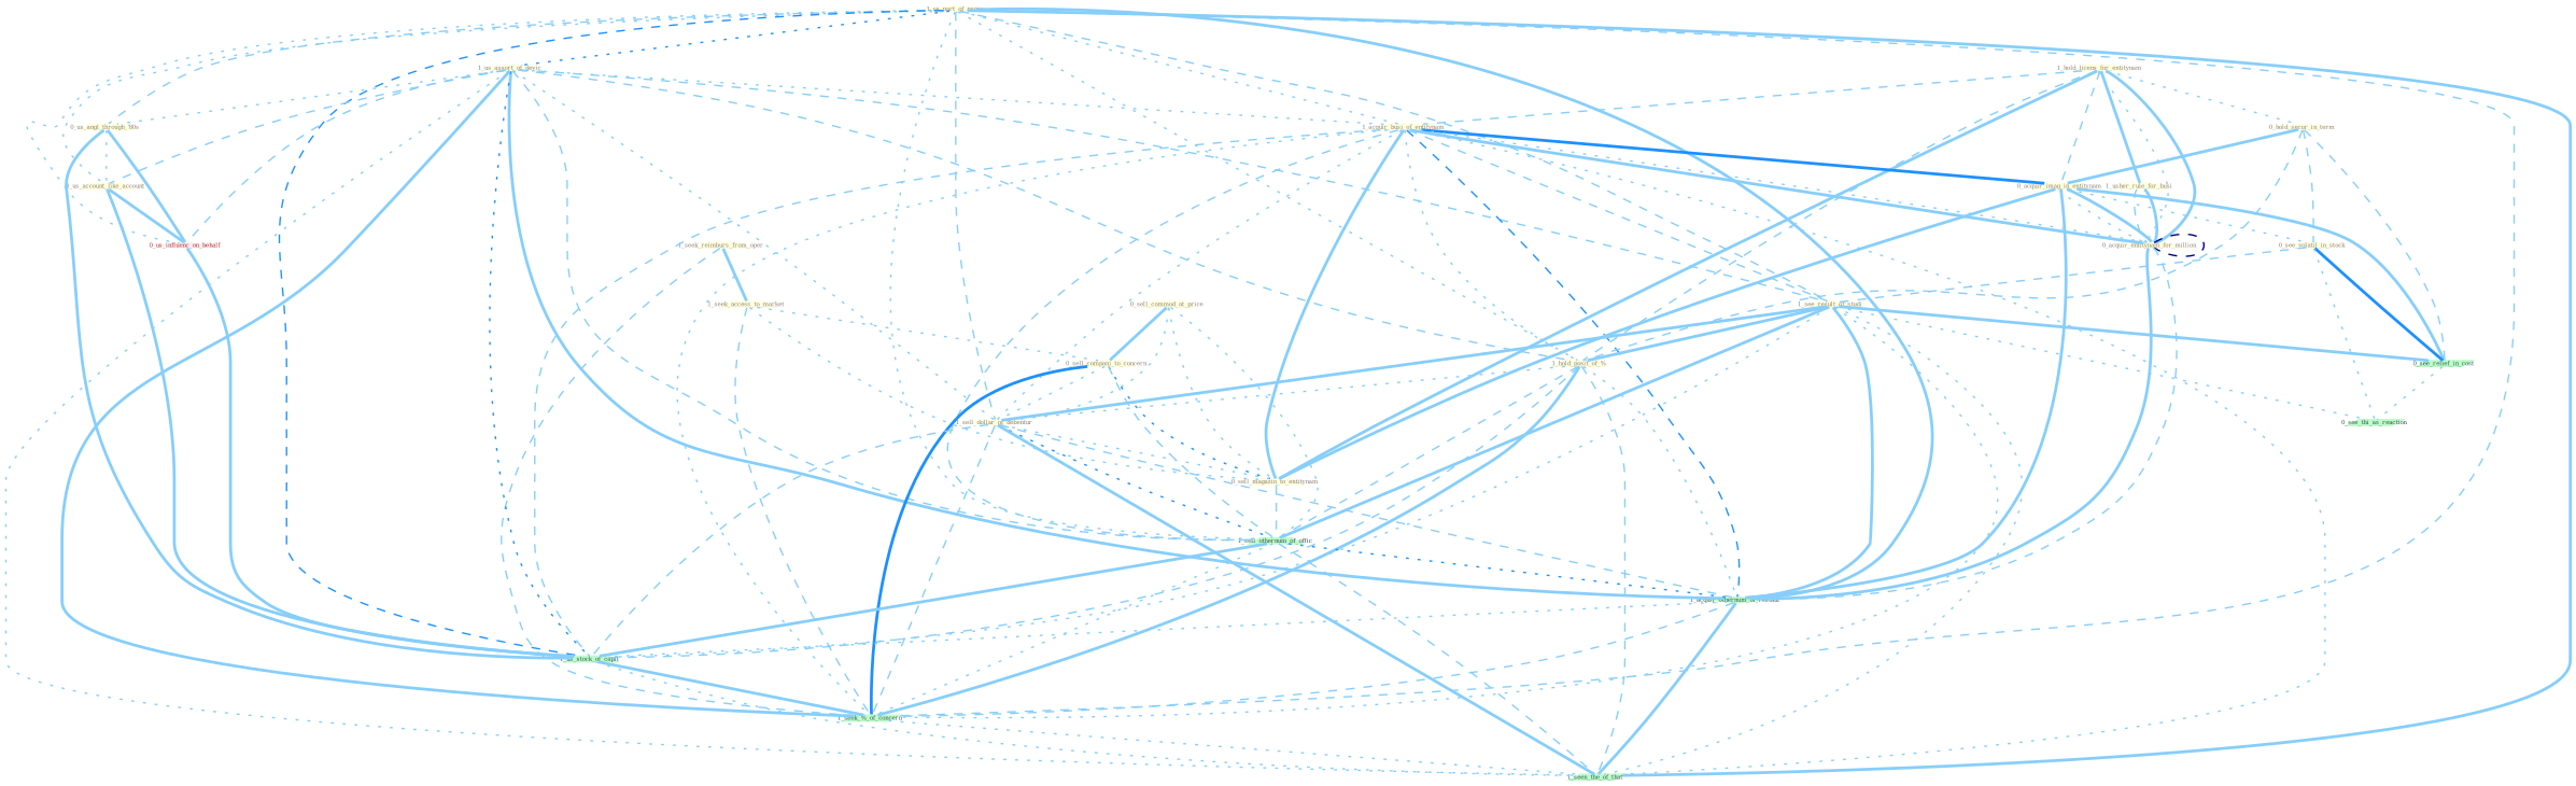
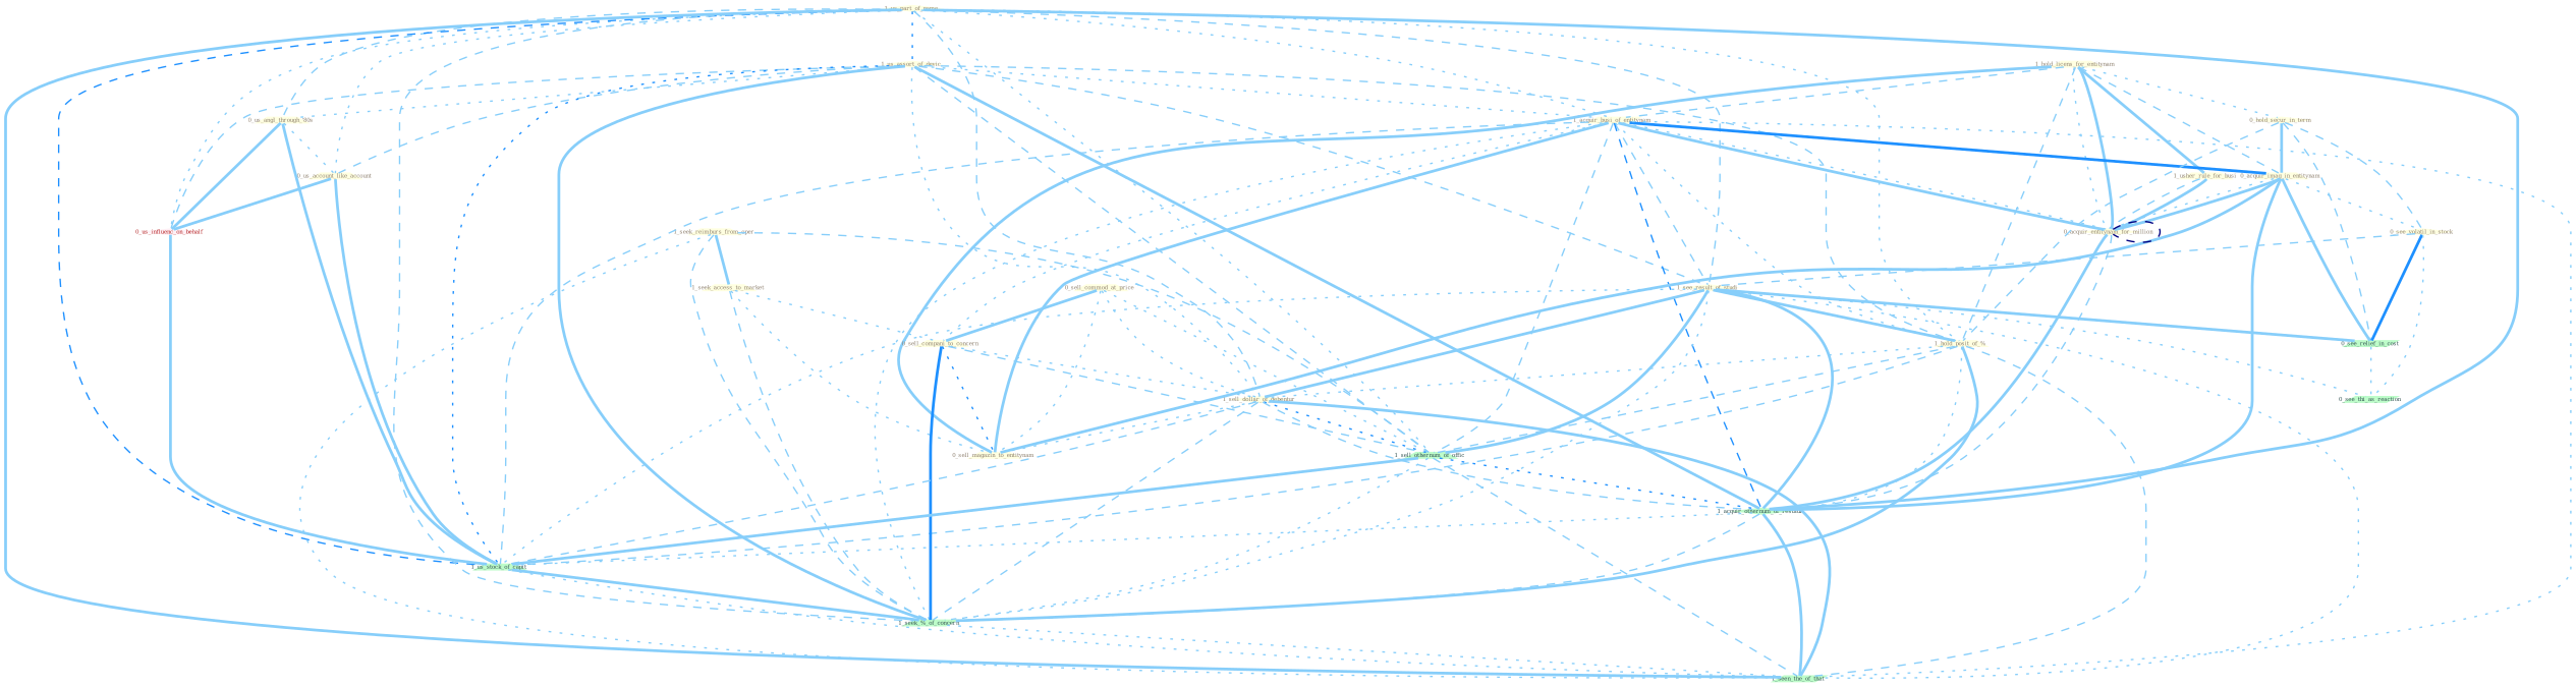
  graph {
    node [color="#ffffe0" fixedsize=true fontcolor="#8b7d6b" fontsize=4 shape=trapezium style=filled]
    edge [color="#87cefa" style=dotted w=1]
    "1_us_part_of_name " [height=.06 shape=diamond width=.5]
    "1_seek_reimburs_from_oper " [height=.06 width=.5]
    "1_us_assort_of_devic " [height=.06 shape=diamond width=.5]
    "1_hold_licens_for_entitynam " [height=.06 width=.5]
    "1_acquir_busi_of_entitynam " [height=.06 shape=parallelogram width=.5]
    "0_hold_secur_in_term " [height=.06 shape=diamond width=.5]
    "0_acquir_imag_in_entitynam " [height=.06 width=.5]
    "1_usher_rule_for_busi " [height=.06 width=.5]
    "0_see_volatil_in_stock " [height=.06 shape=diamond width=.5]
    "0_sell_commod_at_price " [height=.06 width=.5]
    "1_see_result_of_studi " [height=.06 shape=diamond width=.5]
    "1_seek_access_to_market " [height=.06 width=.5]
    "0_acquir_entitynam_for_million " [height=.06 shape=diamond width=.5]
    "1_hold_posit_of_% " [height=.06 width=.5]
    "0_sell_compani_to_concern " [height=.06 width=.5]
    "0_us_angl_through_'80s " [height=.06 width=.5]
    "1_sell_dollar_of_debentur " [height=.06 shape=diamond width=.5]
    "0_us_account_like_account " [height=.06 width=.5]
    "0_sell_magazin_to_entitynam " [height=.06 width=.5]
    "0_us_influenc_on_behalf " [color="#fff0f5" fontcolor="#b22222" height=.06 shape=diamond width=.5]
    "1_sell_othernum_of_offic " [color="#BDFCC9" fontcolor="#2f4f4f" height=.06 width=.5]
    "1_acquir_othernum_of_restaur " [color="#BDFCC9" fontcolor="#2f4f4f" height=.06 shape=diamond width=.5]
    "1_us_stock_of_capit " [color="#BDFCC9" fontcolor="#2f4f4f" height=.06 width=.5]
    "1_seek_%_of_concern " [color="#BDFCC9" fontcolor="#2f4f4f" height=.06 shape=parallelogram width=.5]
    "1_seen_the_of_that " [color="#BDFCC9" fontcolor="#2f4f4f" height=.06 shape=parallelogram width=.5]
    "0_see_relief_in_cost " [color="#BDFCC9" fontcolor="#2f4f4f" height=.06 shape=parallelogram width=.5]
    "0_see_thi_as_reaction " [color="#BDFCC9" fontcolor="#2f4f4f" height=.06 shape=parallelogram width=.5]
    subgraph sub_1 {
      "1_us_part_of_name "
      "1_seek_reimburs_from_oper "
      "1_us_assort_of_devic "
      "1_hold_licens_for_entitynam "
      "1_acquir_busi_of_entitynam "
      "0_hold_secur_in_term "
      "0_acquir_imag_in_entitynam "
      "1_usher_rule_for_busi "
      "0_see_volatil_in_stock "
      "0_sell_commod_at_price "
      "1_see_result_of_studi "
      "1_seek_access_to_market "
      "0_acquir_entitynam_for_million "
      "1_hold_posit_of_% "
      "0_sell_compani_to_concern "
      "0_us_angl_through_'80s "
      "1_sell_dollar_of_debentur "
      "0_us_account_like_account "
      "0_sell_magazin_to_entitynam "
    }
    subgraph sub_2 {
      "0_acquir_entitynam_for_million "
      "0_us_influenc_on_behalf "
    }
    "1_us_part_of_name " -- "1_us_assort_of_devic " [color="#1e90ff" w=2]
    "1_us_part_of_name " -- "1_acquir_busi_of_entitynam "
    "1_us_part_of_name " -- "1_see_result_of_studi " [style=dashed]
    "1_us_part_of_name " -- "1_hold_posit_of_% "
    "1_us_part_of_name " -- "0_us_angl_through_'80s " [style=dashed]
    "1_us_part_of_name " -- "1_sell_dollar_of_debentur " [style=dashed]
    "1_us_part_of_name " -- "0_us_account_like_account "
    "1_us_part_of_name " -- "0_us_influenc_on_behalf "
    "1_us_part_of_name " -- "1_sell_othernum_of_offic "
    "1_us_part_of_name " -- "1_acquir_othernum_of_restaur " [style=bold]
    "1_us_part_of_name " -- "1_us_stock_of_capit " [color="#1e90ff" style=dashed w=2]
    "1_us_part_of_name " -- "1_seek_%_of_concern " [style=dashed]
    "1_us_part_of_name " -- "1_seen_the_of_that " [style=bold]
    "1_seek_reimburs_from_oper " -- "1_seek_access_to_market " [style=bold]
    "1_seek_reimburs_from_oper " -- "1_seek_%_of_concern " [style=dashed]
    "1_us_assort_of_devic " -- "1_acquir_busi_of_entitynam "
    "1_us_assort_of_devic " -- "1_see_result_of_studi " [style=dashed]
    "1_us_assort_of_devic " -- "1_hold_posit_of_% " [style=dashed]
    "1_us_assort_of_devic " -- "0_us_angl_through_'80s "
    "1_us_assort_of_devic " -- "1_sell_dollar_of_debentur "
    "1_us_assort_of_devic " -- "0_us_account_like_account " [style=dashed]
    "1_us_assort_of_devic " -- "0_us_influenc_on_behalf " [style=dashed]
    "1_us_assort_of_devic " -- "1_sell_othernum_of_offic " [style=dashed]
    "1_us_assort_of_devic " -- "1_acquir_othernum_of_restaur " [style=bold]
    "1_us_assort_of_devic " -- "1_us_stock_of_capit " [color="#1e90ff" w=2]
    "1_us_assort_of_devic " -- "1_seek_%_of_concern " [style=bold]
-   "1_us_assort_of_devic " -- "1_seen_the_of_that "
+   "1_seek_reimburs_from_oper " -- "1_seen_the_of_that "
    "1_hold_licens_for_entitynam " -- "1_acquir_busi_of_entitynam " [style=dashed]
    "1_hold_licens_for_entitynam " -- "0_hold_secur_in_term "
    "1_hold_licens_for_entitynam " -- "0_acquir_imag_in_entitynam " [style=dashed]
    "1_hold_licens_for_entitynam " -- "1_usher_rule_for_busi " [style=bold]
    "1_hold_licens_for_entitynam " -- "0_acquir_entitynam_for_million "
    "1_hold_licens_for_entitynam " -- "0_acquir_entitynam_for_million " [style=bold]
    "1_hold_licens_for_entitynam " -- "1_hold_posit_of_% " [style=dashed]
    "1_hold_licens_for_entitynam " -- "0_sell_magazin_to_entitynam " [style=bold]
    "1_acquir_busi_of_entitynam " -- "0_acquir_imag_in_entitynam " [color="#1e90ff" style=bold w=2]
    "1_acquir_busi_of_entitynam " -- "1_see_result_of_studi " [style=dashed]
    "1_acquir_busi_of_entitynam " -- "0_acquir_entitynam_for_million " [style=bold]
    "1_acquir_busi_of_entitynam " -- "0_acquir_entitynam_for_million "
    "1_acquir_busi_of_entitynam " -- "1_hold_posit_of_% "
-   "1_acquir_busi_of_entitynam " -- "1_sell_dollar_of_debentur "
+   "1_acquir_busi_of_entitynam " -- "0_sell_compani_to_concern "
    "1_acquir_busi_of_entitynam " -- "0_sell_magazin_to_entitynam " [style=bold]
    "1_acquir_busi_of_entitynam " -- "1_sell_othernum_of_offic " [style=dashed]
    "1_acquir_busi_of_entitynam " -- "1_acquir_othernum_of_restaur " [color="#1e90ff" style=dashed w=2]
    "1_acquir_busi_of_entitynam " -- "1_us_stock_of_capit " [style=dashed]
    "1_acquir_busi_of_entitynam " -- "1_seek_%_of_concern "
    "1_acquir_busi_of_entitynam " -- "1_seen_the_of_that "
    "0_hold_secur_in_term " -- "0_acquir_imag_in_entitynam " [style=bold]
    "0_hold_secur_in_term " -- "0_see_volatil_in_stock " [style=dashed]
    "0_hold_secur_in_term " -- "1_hold_posit_of_% " [style=dashed]
    "0_hold_secur_in_term " -- "0_see_relief_in_cost " [style=dashed]
    "0_acquir_imag_in_entitynam " -- "0_see_volatil_in_stock "
    "0_acquir_imag_in_entitynam " -- "0_acquir_entitynam_for_million "
    "0_acquir_imag_in_entitynam " -- "0_acquir_entitynam_for_million " [style=bold]
    "0_acquir_imag_in_entitynam " -- "0_sell_magazin_to_entitynam " [style=bold]
    "0_acquir_imag_in_entitynam " -- "1_acquir_othernum_of_restaur " [style=bold]
    "0_acquir_imag_in_entitynam " -- "0_see_relief_in_cost " [style=bold]
    "1_usher_rule_for_busi " -- "0_acquir_entitynam_for_million " [style=dashed]
    "1_usher_rule_for_busi " -- "0_acquir_entitynam_for_million " [style=bold]
    "0_see_volatil_in_stock " -- "1_see_result_of_studi " [style=dashed]
    "0_see_volatil_in_stock " -- "0_see_relief_in_cost " [color="#1e90ff" style=bold w=2]
    "0_see_volatil_in_stock " -- "0_see_thi_as_reaction "
    "0_sell_commod_at_price " -- "0_sell_compani_to_concern " [style=bold]
    "0_sell_commod_at_price " -- "1_sell_dollar_of_debentur "
    "0_sell_commod_at_price " -- "0_sell_magazin_to_entitynam "
    "0_sell_commod_at_price " -- "1_sell_othernum_of_offic "
    "1_see_result_of_studi " -- "1_hold_posit_of_% " [style=bold]
    "1_see_result_of_studi " -- "1_sell_dollar_of_debentur " [style=bold]
    "1_see_result_of_studi " -- "1_sell_othernum_of_offic " [style=bold]
    "1_see_result_of_studi " -- "1_acquir_othernum_of_restaur " [style=bold]
    "1_see_result_of_studi " -- "1_us_stock_of_capit "
    "1_see_result_of_studi " -- "1_seek_%_of_concern "
    "1_see_result_of_studi " -- "1_seen_the_of_that "
    "1_see_result_of_studi " -- "0_see_relief_in_cost " [style=bold]
    "1_see_result_of_studi " -- "0_see_thi_as_reaction "
    "1_seek_access_to_market " -- "0_sell_compani_to_concern "
    "1_seek_access_to_market " -- "0_sell_magazin_to_entitynam "
    "1_seek_access_to_market " -- "1_seek_%_of_concern " [style=dashed]
    "0_acquir_entitynam_for_million " -- "0_acquir_entitynam_for_million " [color="#000080" style=dashed w=4]
    "0_acquir_entitynam_for_million " -- "1_acquir_othernum_of_restaur " [style=bold]
    "0_acquir_entitynam_for_million " -- "1_acquir_othernum_of_restaur " [style=dashed]
    "1_hold_posit_of_% " -- "1_sell_dollar_of_debentur "
    "1_hold_posit_of_% " -- "1_sell_othernum_of_offic " [style=dashed]
    "1_hold_posit_of_% " -- "1_acquir_othernum_of_restaur "
    "1_hold_posit_of_% " -- "1_us_stock_of_capit " [style=dashed]
    "1_hold_posit_of_% " -- "1_seek_%_of_concern " [style=bold]
    "1_hold_posit_of_% " -- "1_seen_the_of_that " [style=dashed]
    "0_sell_compani_to_concern " -- "1_sell_dollar_of_debentur "
    "0_sell_compani_to_concern " -- "0_sell_magazin_to_entitynam " [color="#1e90ff" w=2]
    "0_sell_compani_to_concern " -- "1_sell_othernum_of_offic " [style=dashed]
    "0_sell_compani_to_concern " -- "1_seek_%_of_concern " [color="#1e90ff" style=bold]
    "0_us_angl_through_'80s " -- "0_us_account_like_account "
    "0_us_angl_through_'80s " -- "0_us_influenc_on_behalf " [style=bold]
    "0_us_angl_through_'80s " -- "1_us_stock_of_capit " [style=bold]
    "1_sell_dollar_of_debentur " -- "0_sell_magazin_to_entitynam "
    "1_sell_dollar_of_debentur " -- "1_sell_othernum_of_offic " [color="#1e90ff" w=2]
    "1_sell_dollar_of_debentur " -- "1_acquir_othernum_of_restaur " [style=dashed]
    "1_sell_dollar_of_debentur " -- "1_us_stock_of_capit " [style=dashed]
    "1_sell_dollar_of_debentur " -- "1_seek_%_of_concern " [style=dashed]
    "1_sell_dollar_of_debentur " -- "1_seen_the_of_that " [style=bold]
    "0_us_account_like_account " -- "0_us_influenc_on_behalf " [style=bold]
    "0_us_account_like_account " -- "1_us_stock_of_capit " [style=bold]
-   "0_sell_magazin_to_entitynam " -- "1_sell_othernum_of_offic " [style=dashed]
+   "1_seek_reimburs_from_oper " -- "1_sell_othernum_of_offic " [style=dashed]
    "0_us_influenc_on_behalf " -- "1_us_stock_of_capit " [style=bold]
    "1_sell_othernum_of_offic " -- "1_acquir_othernum_of_restaur " [color="#1e90ff" w=2]
    "1_sell_othernum_of_offic " -- "1_us_stock_of_capit " [style=bold]
    "1_sell_othernum_of_offic " -- "1_seek_%_of_concern "
    "1_sell_othernum_of_offic " -- "1_seen_the_of_that " [style=dashed]
    "1_acquir_othernum_of_restaur " -- "1_us_stock_of_capit "
    "1_acquir_othernum_of_restaur " -- "1_seek_%_of_concern " [style=dashed]
    "1_acquir_othernum_of_restaur " -- "1_seen_the_of_that " [style=bold]
    "1_us_stock_of_capit " -- "1_seek_%_of_concern " [style=bold]
    "1_us_stock_of_capit " -- "1_seen_the_of_that "
    "1_seek_%_of_concern " -- "1_seen_the_of_that "
    "0_see_relief_in_cost " -- "0_see_thi_as_reaction "
  }
